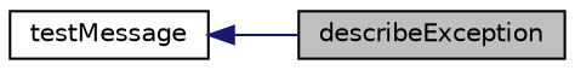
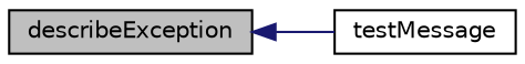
  digraph {
    rankdir=LR
    node [color=black fontname=Helvetica fontsize=10 shape=record style=filled]
    n1 [fillcolor=grey75 fontcolor=black height=0.2 label=describeException width=0.4]
    n2 [fillcolor=white height=0.2 label=testMessage width=0.4]
-   n2 -> n1 [color=midnightblue dir=back fontname=Helvetica fontsize=10 labelfontname=Helvetica labelfontsize=10 style=solid]
+   n1 -> n2 [color=midnightblue dir=back fontname=Helvetica fontsize=10 labelfontname=Helvetica labelfontsize=10 style=solid]
  }
